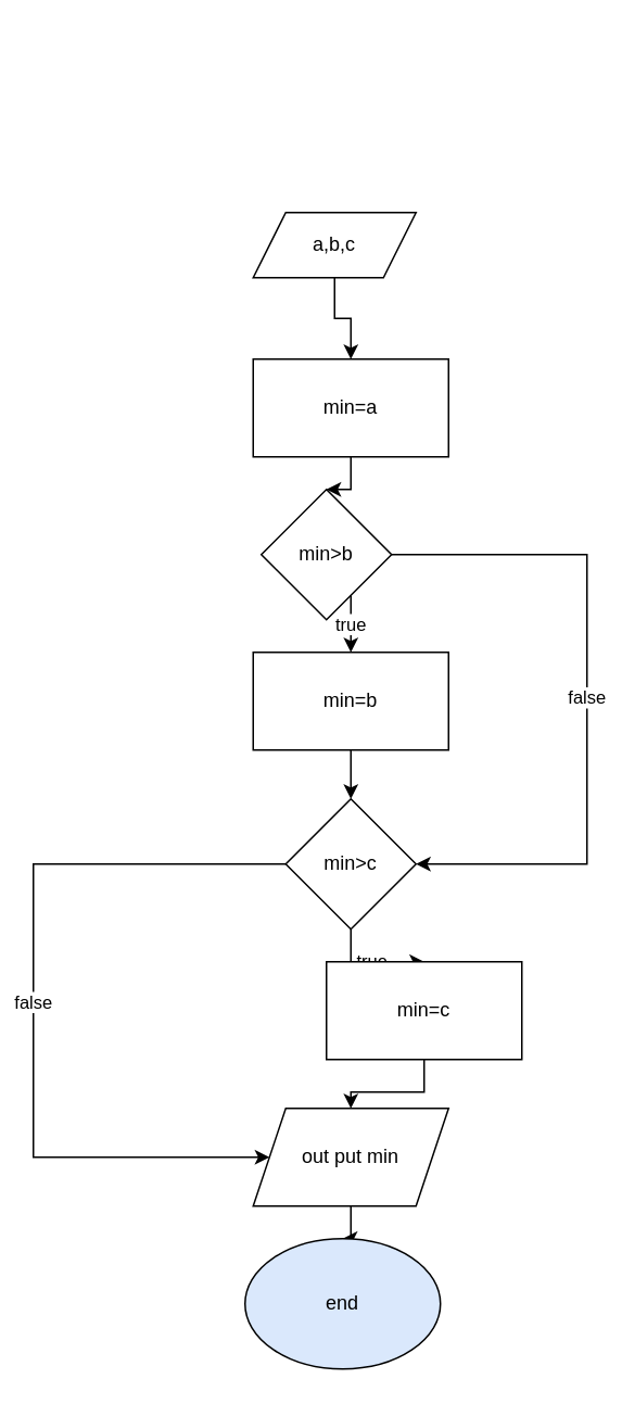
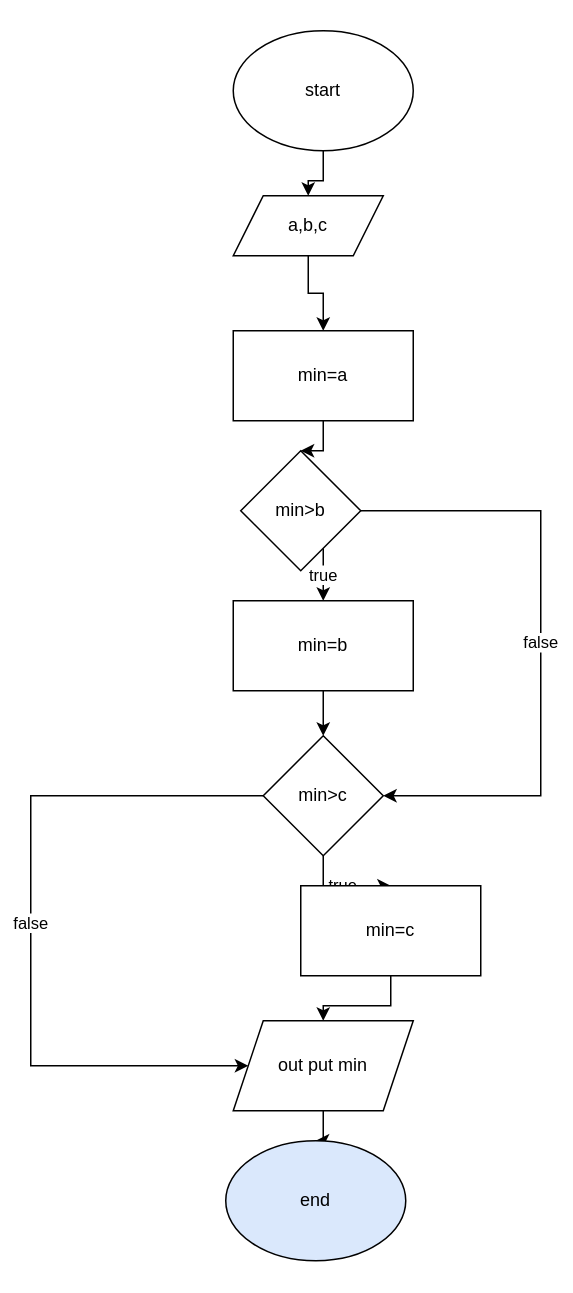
  <mxCell id="0" />
  <mxCell id="1" parent="0" />
  <mxCell id="2" value="false" style="edgeStyle=orthogonalEdgeStyle;rounded=0;orthogonalLoop=1;jettySize=auto;html=1;entryX=1;entryY=0.5;entryDx=0;entryDy=0;exitX=1;exitY=0.5;exitDx=0;exitDy=0;" edge="1" parent="1" source="10" target="15"><mxGeometry relative="1" as="geometry"><mxPoint x="310" y="550" as="targetPoint" /><mxPoint x="255" y="330" as="sourcePoint" /><Array as="points"><mxPoint x="360" y="340" /><mxPoint x="360" y="530" /></Array></mxGeometry></mxCell>
+ <mxCell id="3" value="" style="edgeStyle=orthogonalEdgeStyle;rounded=0;orthogonalLoop=1;jettySize=auto;html=1;" edge="1" parent="1" source="4" target="6"><mxGeometry relative="1" as="geometry" /></mxCell>
+ <mxCell id="4" value="start" style="ellipse;whiteSpace=wrap;html=1;" vertex="1" parent="1"><mxGeometry x="155" y="20" width="120" height="80" as="geometry" /></mxCell>
  <mxCell id="5" style="edgeStyle=orthogonalEdgeStyle;rounded=0;orthogonalLoop=1;jettySize=auto;html=1;entryX=0.5;entryY=0;entryDx=0;entryDy=0;" edge="1" parent="1" source="6" target="8"><mxGeometry relative="1" as="geometry" /></mxCell>
  <mxCell id="6" value="a,b,c" style="shape=parallelogram;perimeter=parallelogramPerimeter;whiteSpace=wrap;html=1;fixedSize=1;" vertex="1" parent="1"><mxGeometry x="155" y="130" width="100" height="40" as="geometry" /></mxCell>
  <mxCell id="7" style="edgeStyle=orthogonalEdgeStyle;rounded=0;orthogonalLoop=1;jettySize=auto;html=1;entryX=0.5;entryY=0;entryDx=0;entryDy=0;" edge="1" parent="1" source="8" target="10"><mxGeometry relative="1" as="geometry" /></mxCell>
  <mxCell id="8" value="min=a" style="rounded=0;whiteSpace=wrap;html=1;" vertex="1" parent="1"><mxGeometry x="155" y="220" width="120" height="60" as="geometry" /></mxCell>
  <mxCell id="9" value="true" style="edgeStyle=orthogonalEdgeStyle;rounded=0;orthogonalLoop=1;jettySize=auto;html=1;entryX=0.5;entryY=0;entryDx=0;entryDy=0;" edge="1" parent="1" source="10" target="12"><mxGeometry relative="1" as="geometry"><Array as="points"><mxPoint x="215" y="400" /></Array></mxGeometry></mxCell>
  <mxCell id="10" value="min&amp;gt;b" style="rhombus;whiteSpace=wrap;html=1;" vertex="1" parent="1"><mxGeometry x="160" y="300" width="80" height="80" as="geometry" /></mxCell>
  <mxCell id="11" style="edgeStyle=orthogonalEdgeStyle;rounded=0;orthogonalLoop=1;jettySize=auto;html=1;entryX=0.5;entryY=0;entryDx=0;entryDy=0;" edge="1" parent="1" source="12" target="15"><mxGeometry relative="1" as="geometry" /></mxCell>
  <mxCell id="12" value="min=b" style="rounded=0;whiteSpace=wrap;html=1;" vertex="1" parent="1"><mxGeometry x="155" y="400" width="120" height="60" as="geometry" /></mxCell>
  <mxCell id="13" value="true" style="edgeStyle=orthogonalEdgeStyle;rounded=0;orthogonalLoop=1;jettySize=auto;html=1;entryX=0.5;entryY=0;entryDx=0;entryDy=0;" edge="1" parent="1" source="15" target="17"><mxGeometry relative="1" as="geometry" /></mxCell>
  <mxCell id="14" value="false" style="edgeStyle=orthogonalEdgeStyle;rounded=0;orthogonalLoop=1;jettySize=auto;html=1;entryX=0;entryY=0.5;entryDx=0;entryDy=0;" edge="1" parent="1" source="15" target="19"><mxGeometry relative="1" as="geometry"><mxPoint x="140" y="530" as="targetPoint" /><Array as="points"><mxPoint x="20" y="530" /><mxPoint x="20" y="710" /></Array></mxGeometry></mxCell>
  <mxCell id="15" value="min&amp;gt;c" style="rhombus;whiteSpace=wrap;html=1;" vertex="1" parent="1"><mxGeometry x="175" y="490" width="80" height="80" as="geometry" /></mxCell>
  <mxCell id="16" style="edgeStyle=orthogonalEdgeStyle;rounded=0;orthogonalLoop=1;jettySize=auto;html=1;entryX=0.5;entryY=0;entryDx=0;entryDy=0;" edge="1" parent="1" source="17" target="19"><mxGeometry relative="1" as="geometry" /></mxCell>
  <mxCell id="17" value="min=c" style="rounded=0;whiteSpace=wrap;html=1;" vertex="1" parent="1"><mxGeometry x="200" y="590" width="120" height="60" as="geometry" /></mxCell>
  <mxCell id="18" style="edgeStyle=orthogonalEdgeStyle;rounded=0;orthogonalLoop=1;jettySize=auto;html=1;entryX=0.5;entryY=0;entryDx=0;entryDy=0;" edge="1" parent="1" source="19" target="20"><mxGeometry relative="1" as="geometry" /></mxCell>
  <mxCell id="19" value="out put min" style="shape=parallelogram;perimeter=parallelogramPerimeter;whiteSpace=wrap;html=1;fixedSize=1;" vertex="1" parent="1"><mxGeometry x="155" y="680" width="120" height="60" as="geometry" /></mxCell>
  <mxCell id="20" value="end" style="ellipse;whiteSpace=wrap;html=1;fillColor=#dae8fc;" vertex="1" parent="1"><mxGeometry x="150" y="760" width="120" height="80" as="geometry" /></mxCell>
